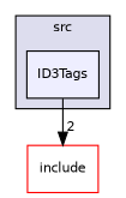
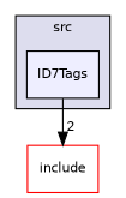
  digraph {
    compound=true
    node [fontname=Helvetica fontsize=10 shape=box style=filled]
-   n1 [fillcolor="#eeeeff" label=ID3Tags pencolor=black]
+   n1 [fillcolor="#eeeeff" label=ID7Tags pencolor=black]
    n2 [color=red fillcolor=white label=include]
    subgraph cluster_1 {
      bgcolor="#ddddee"
      fontname=Helvetica
      fontsize=10
      label=src
      pencolor=black
      n1
    }
    n1 -> n2 [headlabel=2 labeldistance=1.5 labelfontname=Helvetica labelfontsize=10]
  }
